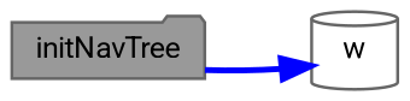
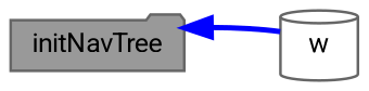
  digraph {
    rankdir=LR
    fontname=Roboto
    node [fontname=Roboto fontsize=10 style=filled]
    n1 [color=gray40 fillcolor=grey60 fontcolor=black height=0.2 label=initNavTree shape=folder width=0.4]
    n2 [color=grey40 fillcolor=white height=0.2 label=w shape=cylinder width=0.4]
-   n1 -> n2 [color=blue fontname=Roboto fontsize=10 labelfontname=Helvetica labelfontsize=10 style=bold]
+   n2 -> n1 [color=blue fontname=Roboto fontsize=10 labelfontname=Helvetica labelfontsize=10 style=bold]
  }
